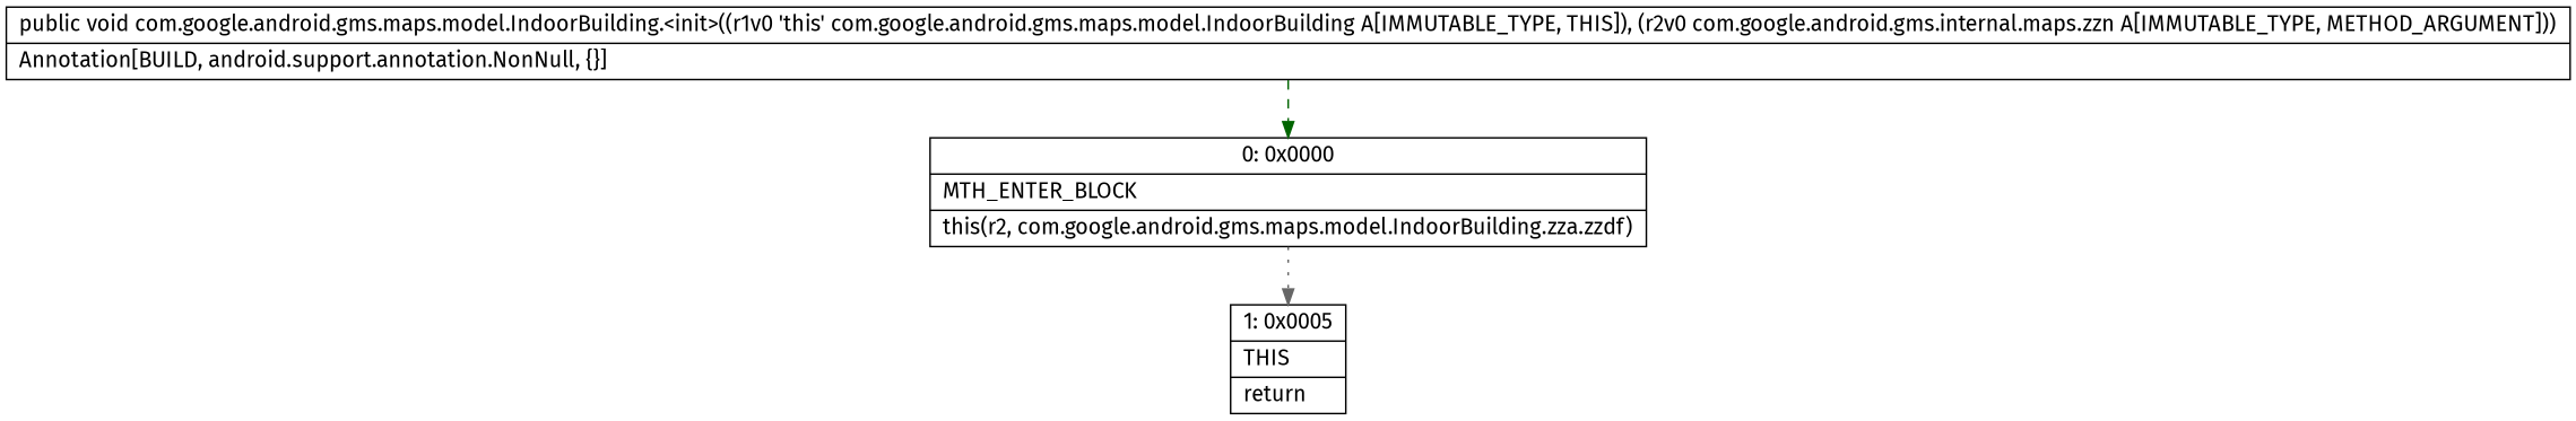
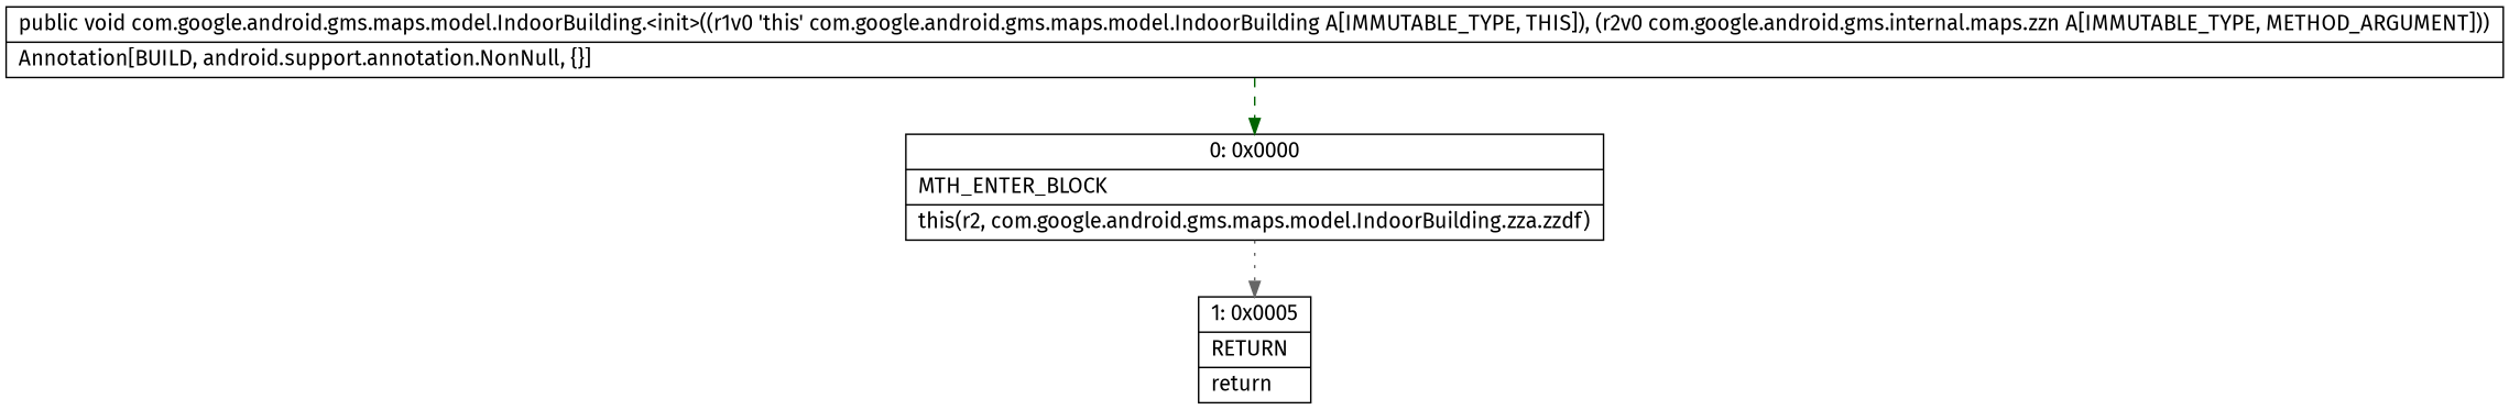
  digraph {
    fontname="Fira Sans"
    node [shape=record fontname="Fira Sans"]
    edge [fontname="Fira Sans"]
    n1 [label="{0\:\ 0x0000|MTH_ENTER_BLOCK\l|this(r2, com.google.android.gms.maps.model.IndoorBuilding.zza.zzdf)\l}"]
-   n2 [label="{1\:\ 0x0005|THIS\l|return\l}"]
+   n2 [label="{1\:\ 0x0005|RETURN\l|return\l}"]
    n3 [label="{public void com.google.android.gms.maps.model.IndoorBuilding.\<init\>((r1v0 'this' com.google.android.gms.maps.model.IndoorBuilding A[IMMUTABLE_TYPE, THIS]), (r2v0 com.google.android.gms.internal.maps.zzn A[IMMUTABLE_TYPE, METHOD_ARGUMENT]))  | Annotation[BUILD, android.support.annotation.NonNull, \{\}]\l}"]
    n1 -> n2 [color=gray40 style=dotted]
    n3 -> n1 [color=darkgreen style=dashed]
  }
